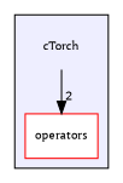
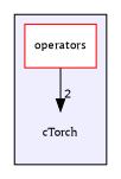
  digraph {
    compound=true
    fontname="PT Serif"
    node [fontname="PT Serif" fontsize=10]
    n1 [label=cTorch shape=plaintext]
    n2 [color=red fillcolor=white label=operators shape=box style=filled]
    subgraph cluster_1 {
      bgcolor="#eeeeff"
      pencolor=black
      n1
      n2
    }
-   n1 -> n2 [headlabel=2 labeldistance=1.5 labelfontname=Helvetica labelfontsize=10 fontname="PT Serif"]
+   n2 -> n1 [headlabel=2 labeldistance=1.5 labelfontname=Helvetica labelfontsize=10 fontname="PT Serif"]
  }
